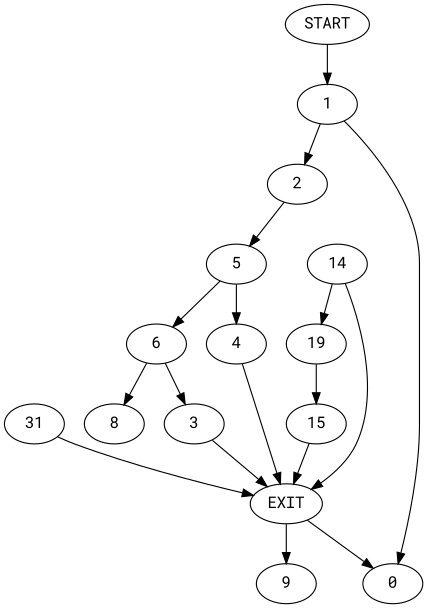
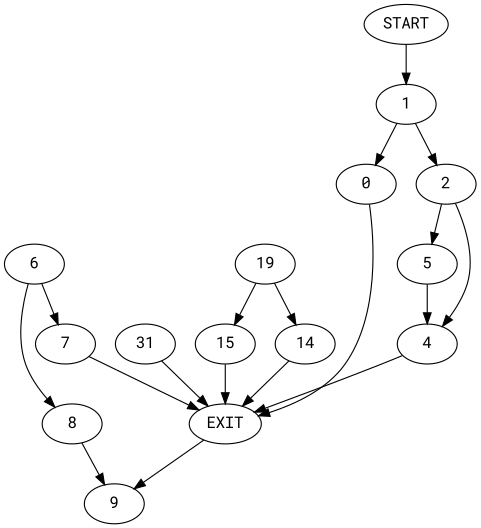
  digraph {
    fontname="Roboto Mono"
    node [fontname="Roboto Mono"]
    edge [fontname="Roboto Mono"]
    n1 [label=START]
    1
    2
    n4 [label=0]
    n5 [label=EXIT]
    9
    4
    5
    6
-   7 [label=3]
+   7
    8
    n12 [label=31]
    n13 [label=19]
    n14 [label=15]
    14
    n1 -> 1
    1 -> 2
    1 -> n4
+   2 -> 4
    2 -> 5
-   n5 -> n4
+   n4 -> n5
    n5 -> 9
    4 -> n5
    5 -> 4
-   5 -> 6
    6 -> 7
    6 -> 8
    7 -> n5
+   8 -> 9
    n12 -> n5
    n13 -> n14
-   14 -> n13
+   n13 -> 14
    n14 -> n5
    14 -> n5
  }
